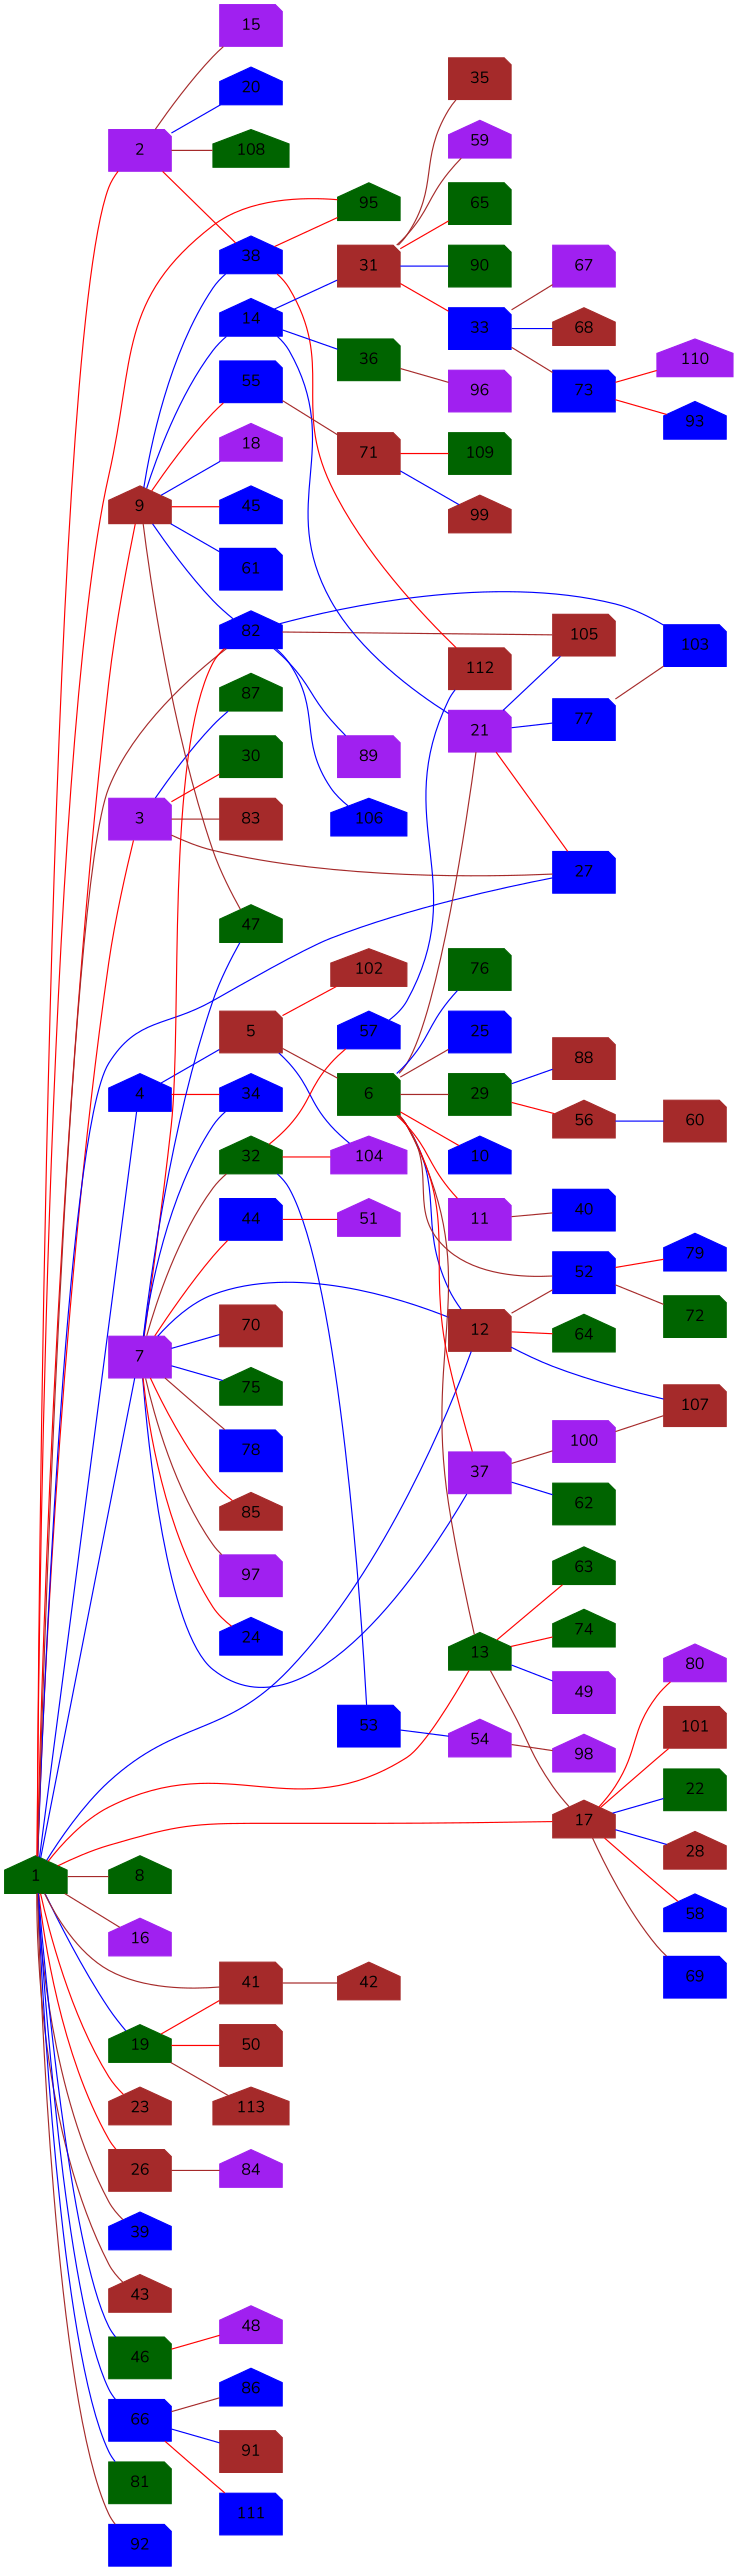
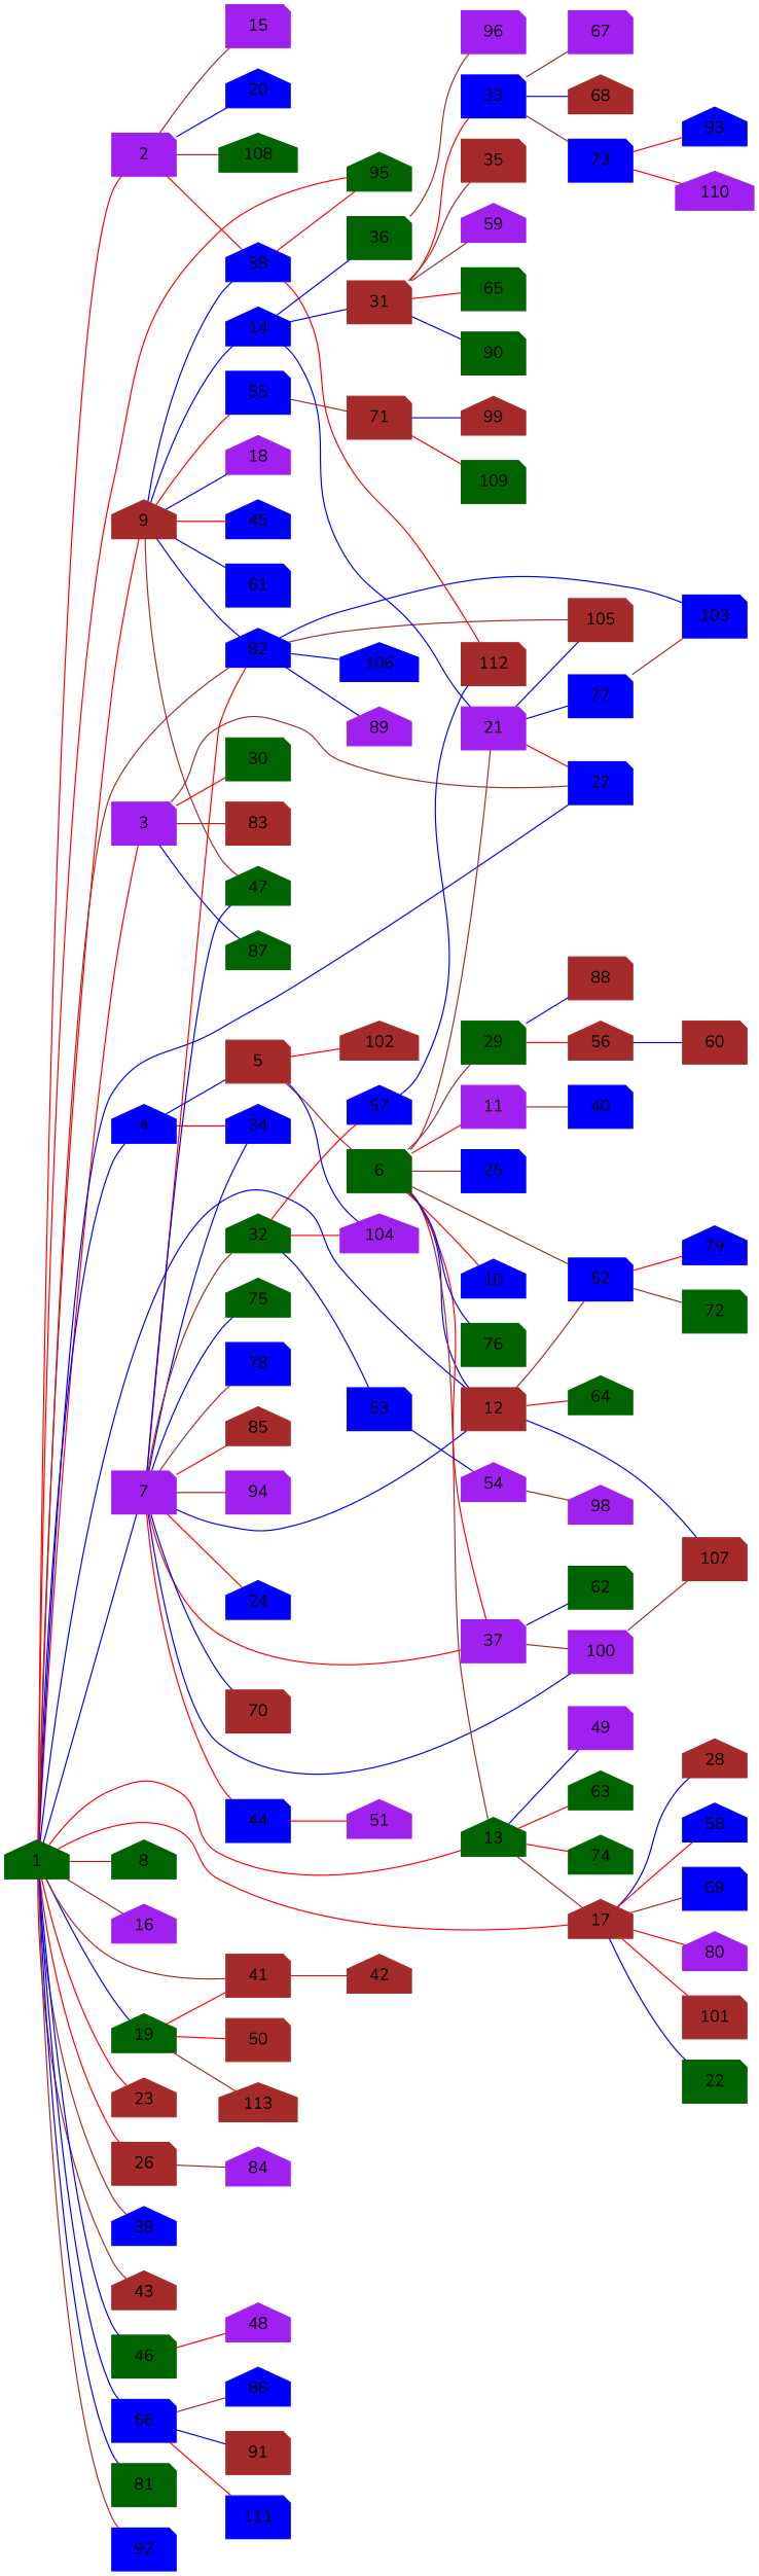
  graph {
    fontname=Nunito
    rankdir=LR
    node [color=blue fontname=Nunito shape=note style=filled]
    edge [color=blue fontname=Nunito]
    1 [color=darkgreen shape=house]
    2 [color=purple]
    3 [color=purple]
    4 [shape=house]
    7 [color=purple]
    8 [color=darkgreen shape=house]
    9 [color=brown shape=house]
    12 [color=brown]
    13 [color=darkgreen shape=house]
    16 [color=purple shape=house]
    17 [color=brown shape=house]
    19 [color=darkgreen shape=house]
    23 [color=brown shape=house]
    26 [color=brown]
    27
    39 [shape=house]
    41 [color=brown]
    43 [color=brown shape=house]
    46 [color=darkgreen]
    66
    81 [color=darkgreen]
    82 [shape=house]
    92
    95 [color=darkgreen shape=house]
    15 [color=purple]
    20 [shape=house]
    38 [shape=house]
    108 [color=darkgreen shape=house]
    30 [color=darkgreen]
    83 [color=brown]
    87 [color=darkgreen shape=house]
    5 [color=brown]
    34 [shape=house]
    37 [color=purple]
    24 [shape=house]
    32 [color=darkgreen shape=house]
    44
    47 [color=darkgreen shape=house]
    70 [color=brown]
    75 [color=darkgreen shape=house]
    78
    85 [color=brown shape=house]
-   97 [color=purple]
+   97 [color=purple label=94]
    100 [color=purple]
    14 [shape=house]
    18 [color=purple shape=house]
    45 [shape=house]
    55
    61
    52
    64 [color=darkgreen shape=house]
    107 [color=brown]
    49 [color=purple]
    63 [color=darkgreen shape=house]
    74 [color=darkgreen shape=house]
    22 [color=darkgreen]
    28 [color=brown shape=house]
    58 [shape=house]
    69
    80 [color=purple shape=house]
    101 [color=brown]
    50 [color=brown]
    113 [color=brown shape=house]
    84 [color=purple shape=house]
    42 [color=brown shape=house]
    48 [color=purple shape=house]
    86 [shape=house]
    91 [color=brown]
    111
    105 [color=brown]
    103
-   89 [color=purple]
+   89 [color=purple shape=house]
    106 [shape=house]
    112 [color=brown]
    6 [color=darkgreen]
    102 [color=brown shape=house]
    104 [color=purple shape=house]
    10 [shape=house]
    11 [color=purple]
    21 [color=purple]
    25
    29 [color=darkgreen]
    76 [color=darkgreen]
    40
    77
    56 [color=brown shape=house]
    88 [color=brown]
    62 [color=darkgreen]
    72 [color=darkgreen]
    79 [shape=house]
    53
    57 [shape=house]
    51 [color=purple shape=house]
    31 [color=brown]
    36 [color=darkgreen]
    71 [color=brown]
    33
    35 [color=brown]
    59 [color=purple shape=house]
    65 [color=darkgreen]
    90 [color=darkgreen]
    96 [color=purple]
    60 [color=brown]
    67 [color=purple]
    68 [color=brown shape=house]
    73
    54 [color=purple shape=house]
    93 [shape=house]
    110 [color=purple shape=house]
    98 [color=purple shape=house]
    99 [color=brown shape=house]
    109 [color=darkgreen]
    1 -- 2 [color=red]
    1 -- 3 [color=red]
    1 -- 4
    1 -- 7
    1 -- 8 [color=brown]
    1 -- 9 [color=red]
    1 -- 12
    1 -- 13 [color=red]
    1 -- 16 [color=brown]
    1 -- 17 [color=red]
    1 -- 19
    1 -- 23 [color=red]
    1 -- 26 [color=red]
    1 -- 27
    1 -- 39 [color=brown]
    1 -- 41 [color=brown]
    1 -- 43 [color=brown]
    1 -- 46
    1 -- 66
    1 -- 81
    1 -- 82 [color=brown]
    1 -- 92 [color=brown]
    1 -- 95 [color=red]
    2 -- 15 [color=brown]
    2 -- 20
    2 -- 38 [color=red]
    2 -- 108 [color=brown]
    3 -- 27 [color=brown]
    3 -- 30 [color=red]
    3 -- 83 [color=brown]
    3 -- 87
    4 -- 5
    4 -- 34 [color=red]
    7 -- 12
    7 -- 82 [color=red]
    7 -- 34
-   7 -- 37
+   7 -- 37 [color=red]
    7 -- 24 [color=red]
    7 -- 32 [color=brown]
    7 -- 44 [color=red]
    7 -- 47
    7 -- 70
    7 -- 75
    7 -- 78 [color=brown]
    7 -- 85 [color=red]
    7 -- 97 [color=brown]
+   7 -- 100
    9 -- 82
    9 -- 38
    9 -- 47 [color=brown]
    9 -- 14
    9 -- 18
    9 -- 45 [color=red]
    9 -- 55 [color=red]
    9 -- 61
    12 -- 52 [color=brown]
    12 -- 64 [color=red]
    12 -- 107
    13 -- 17 [color=brown]
    13 -- 49
    13 -- 63 [color=red]
    13 -- 74 [color=red]
    17 -- 22
    17 -- 28
    17 -- 58 [color=red]
    17 -- 69 [color=brown]
    17 -- 80 [color=red]
    17 -- 101 [color=red]
    19 -- 41 [color=red]
    19 -- 50 [color=red]
    19 -- 113 [color=brown]
    26 -- 84 [color=brown]
    41 -- 42 [color=brown]
    46 -- 48 [color=red]
    66 -- 86 [color=brown]
    66 -- 91
    66 -- 111 [color=red]
    82 -- 105 [color=brown]
    82 -- 103
    82 -- 89
    82 -- 106
    38 -- 95 [color=red]
    38 -- 112 [color=red]
    5 -- 6 [color=brown]
    5 -- 102 [color=red]
    5 -- 104
    37 -- 100 [color=brown]
    37 -- 62
    32 -- 104 [color=red]
    32 -- 53
    32 -- 57 [color=red]
    44 -- 51 [color=red]
    100 -- 107 [color=brown]
    14 -- 21
    14 -- 31
    14 -- 36
    55 -- 71 [color=brown]
    52 -- 72 [color=brown]
    52 -- 79 [color=red]
    6 -- 12
    6 -- 13 [color=brown]
    6 -- 37 [color=red]
    6 -- 52 [color=brown]
    6 -- 10 [color=red]
    6 -- 11 [color=red]
    6 -- 21 [color=brown]
    6 -- 25 [color=brown]
    6 -- 29 [color=brown]
    6 -- 76
    11 -- 40 [color=brown]
    21 -- 27 [color=red]
    21 -- 105
    21 -- 77
    29 -- 56 [color=red]
    29 -- 88
    77 -- 103 [color=brown]
    56 -- 60
    53 -- 54
    57 -- 112
    31 -- 33 [color=red]
    31 -- 35 [color=brown]
    31 -- 59 [color=brown]
    31 -- 65 [color=red]
    31 -- 90
    36 -- 96 [color=brown]
    71 -- 99
    71 -- 109 [color=red]
    33 -- 67 [color=brown]
    33 -- 68
    33 -- 73 [color=brown]
    73 -- 93 [color=red]
    73 -- 110 [color=red]
    54 -- 98 [color=brown]
  }
